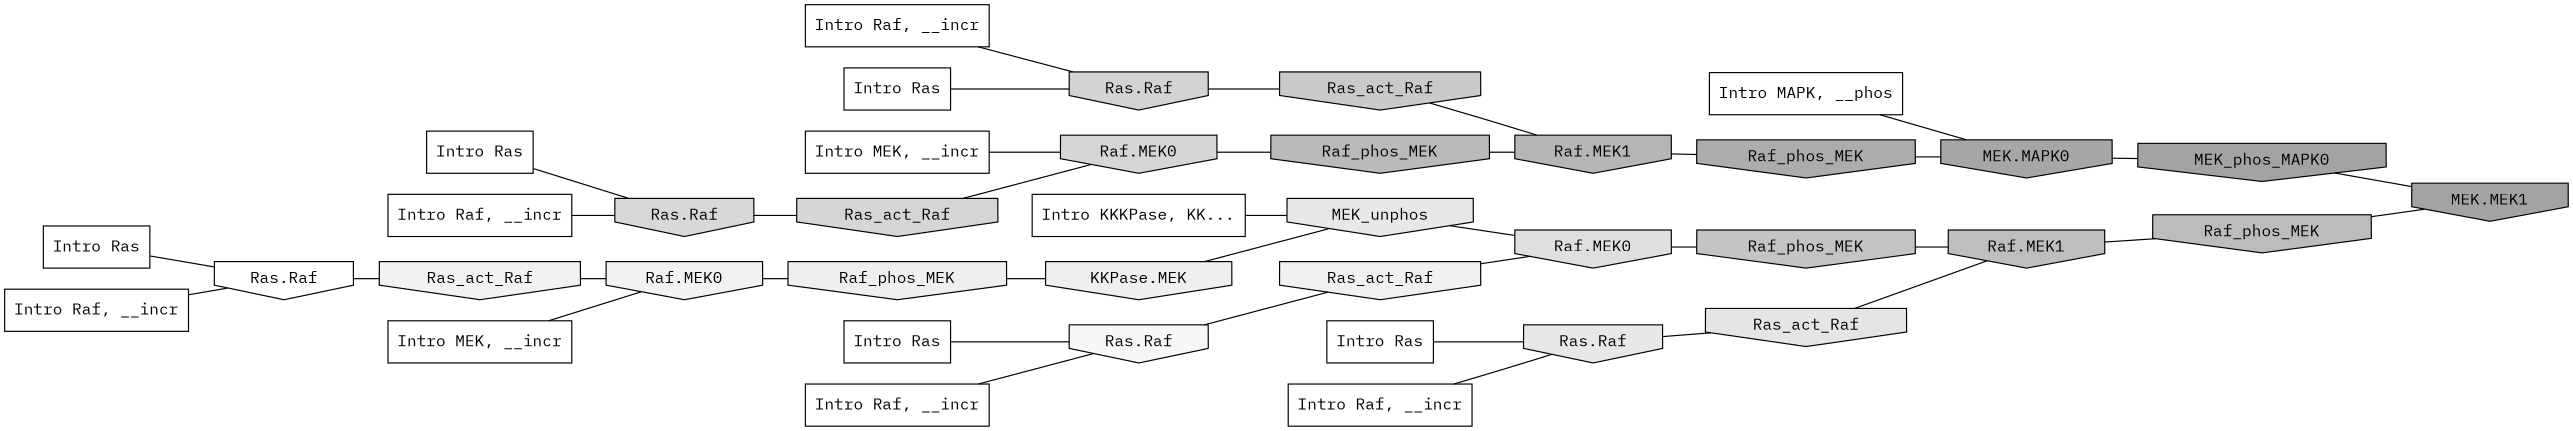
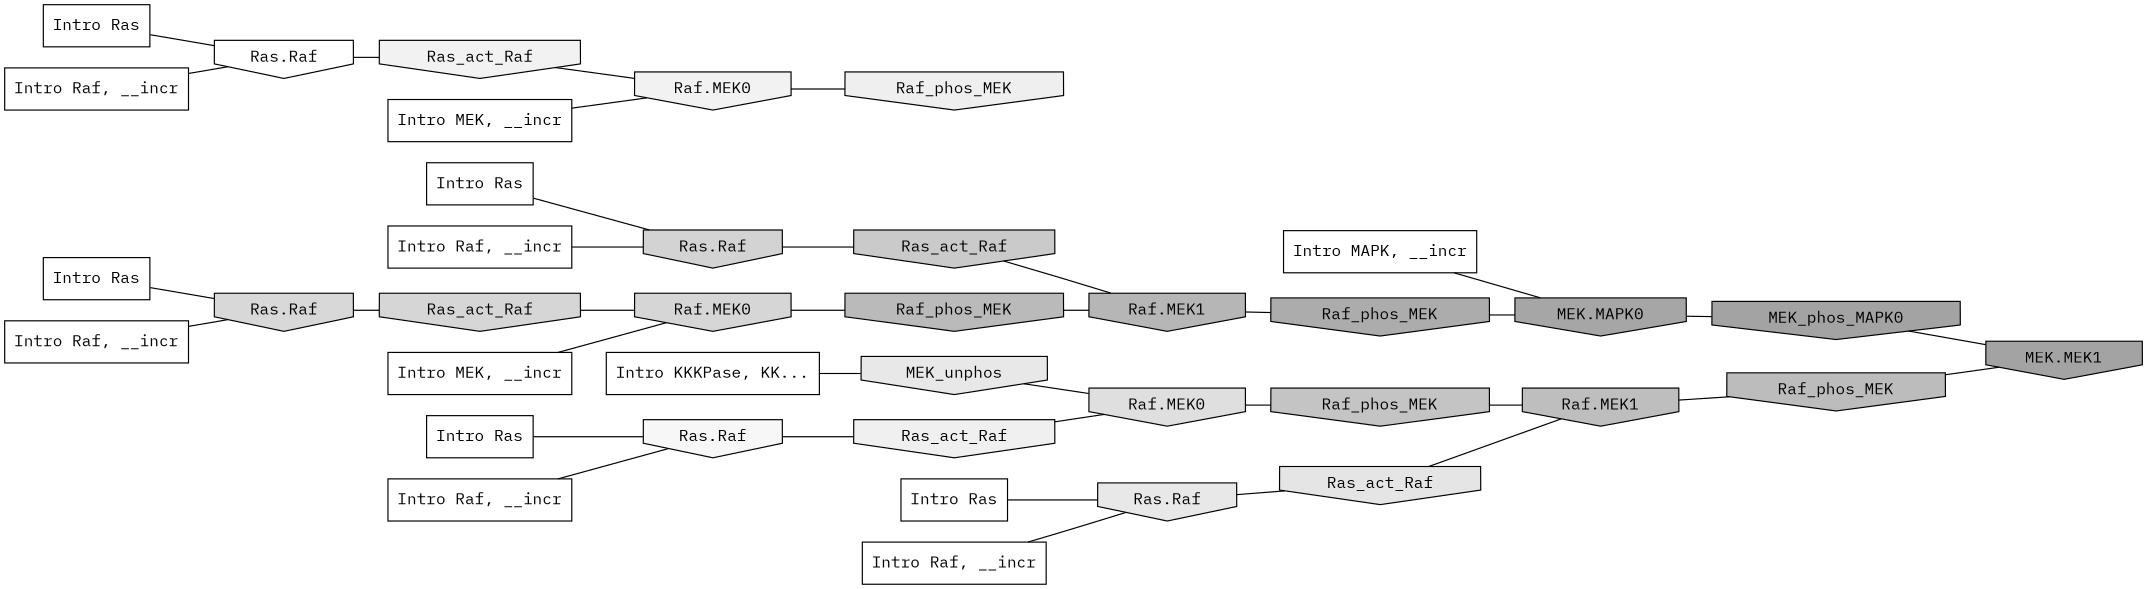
  digraph {
    fontname="IBM Plex Mono"
    rankdir=LR
    ranksep=0.30
    node [fillcolor="0.000 0.000 1.000" fontname="IBM Plex Mono" shape=invhouse style=filled]
    edge [color="0.000 0.000 0.000" dir=none fontname="IBM Plex Mono"]
    n1 [label="Intro Ras" shape=rectangle]
    n2 [fillcolor="0.000 0.000 0.826" label="Ras.Raf"]
    n3 [fillcolor="0.000 0.000 0.791" label=Ras_act_Raf]
    n4 [label="Intro Ras" shape=rectangle]
    n5 [fillcolor="0.000 0.000 0.967" label="Ras.Raf"]
    n6 [fillcolor="0.000 0.000 0.938" label=Ras_act_Raf]
    n7 [label="Intro Ras" shape=rectangle]
    n8 [fillcolor="0.000 0.000 0.909" label="Ras.Raf"]
    n9 [fillcolor="0.000 0.000 0.898" label=Ras_act_Raf]
    n10 [label="Intro Ras" shape=rectangle]
    n11 [label="Ras.Raf"]
    n12 [fillcolor="0.000 0.000 0.947" label=Ras_act_Raf]
    n13 [label="Intro Ras" shape=rectangle]
    n14 [fillcolor="0.000 0.000 0.846" label="Ras.Raf"]
    n15 [fillcolor="0.000 0.000 0.838" label=Ras_act_Raf]
    n16 [label="Intro Raf, __incr" shape=rectangle]
    n17 [label="Intro Raf, __incr" shape=rectangle]
    n18 [label="Intro Raf, __incr" shape=rectangle]
    n19 [label="Intro Raf, __incr" shape=rectangle]
    n20 [label="Intro Raf, __incr" shape=rectangle]
    n21 [label="Intro MEK, __incr" shape=rectangle]
    n22 [fillcolor="0.000 0.000 0.947" label="Raf.MEK0"]
    n23 [fillcolor="0.000 0.000 0.937" label=Raf_phos_MEK]
    n24 [label="Intro MEK, __incr" shape=rectangle]
    n25 [fillcolor="0.000 0.000 0.838" label="Raf.MEK0"]
    n26 [fillcolor="0.000 0.000 0.729" label=Raf_phos_MEK]
-   n27 [label="Intro MAPK, __phos" shape=rectangle]
+   n27 [label="Intro MAPK, __incr" shape=rectangle]
    n28 [fillcolor="0.000 0.000 0.650" label="MEK.MAPK0"]
    n29 [fillcolor="0.000 0.000 0.640" label=MEK_phos_MAPK0]
    n30 [label="Intro KKKPase, KK..." shape=rectangle]
    n31 [fillcolor="0.000 0.000 0.910" label=MEK_unphos]
-   n32 [fillcolor="0.000 0.000 0.936" label="KKPase.MEK"]
    n33 [fillcolor="0.000 0.000 0.872" label="Raf.MEK0"]
    n34 [fillcolor="0.000 0.000 0.766" label=Raf_phos_MEK]
    n35 [fillcolor="0.000 0.000 0.744" label="Raf.MEK1"]
    n36 [fillcolor="0.000 0.000 0.737" label=Raf_phos_MEK]
    n37 [fillcolor="0.000 0.000 0.714" label="Raf.MEK1"]
    n38 [fillcolor="0.000 0.000 0.674" label=Raf_phos_MEK]
    n39 [fillcolor="0.000 0.000 0.639" label="MEK.MEK1"]
    n1 -> n2
    n2 -> n3
    n3 -> n37
    n4 -> n5
    n5 -> n6
    n6 -> n33
    n7 -> n8
    n8 -> n9
    n9 -> n35
    n10 -> n11
    n11 -> n12
    n12 -> n22
    n13 -> n14
    n14 -> n15
    n15 -> n25
    n16 -> n5
    n17 -> n8
    n18 -> n14
    n19 -> n2
    n20 -> n11
    n21 -> n22
    n22 -> n23
-   n23 -> n32
    n24 -> n25
    n25 -> n26
    n26 -> n37
    n27 -> n28
    n28 -> n29
    n29 -> n39
    n30 -> n31
    n31 -> n33
-   n32 -> n31
    n33 -> n34
    n34 -> n35
    n35 -> n36
    n36 -> n39
    n37 -> n38
    n38 -> n28
  }
